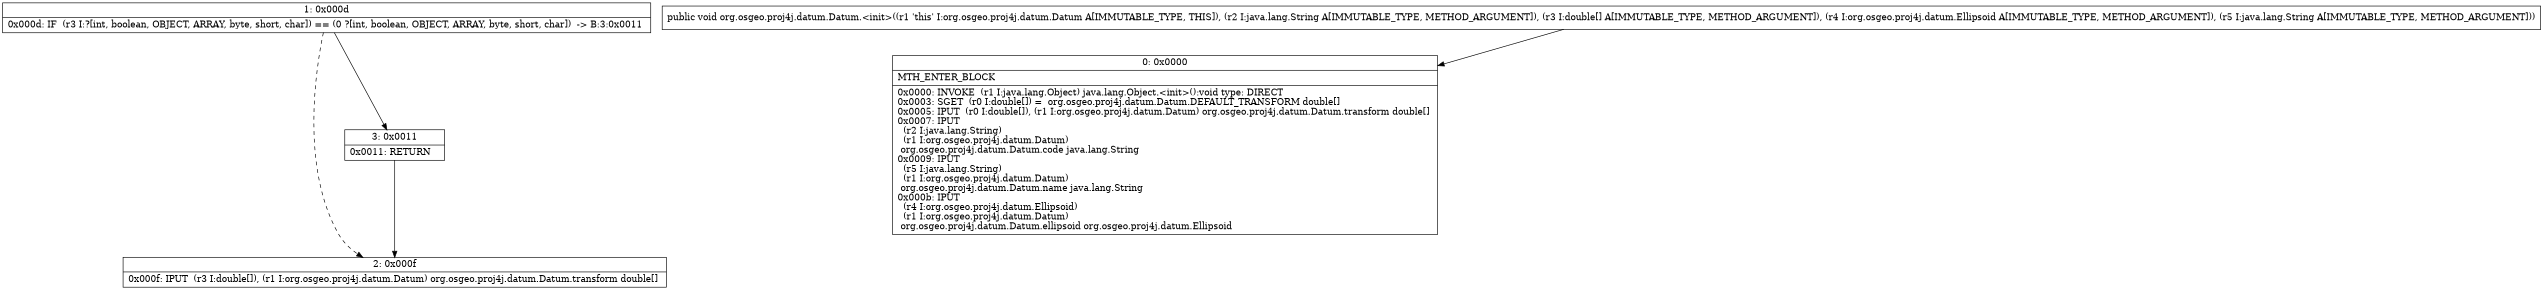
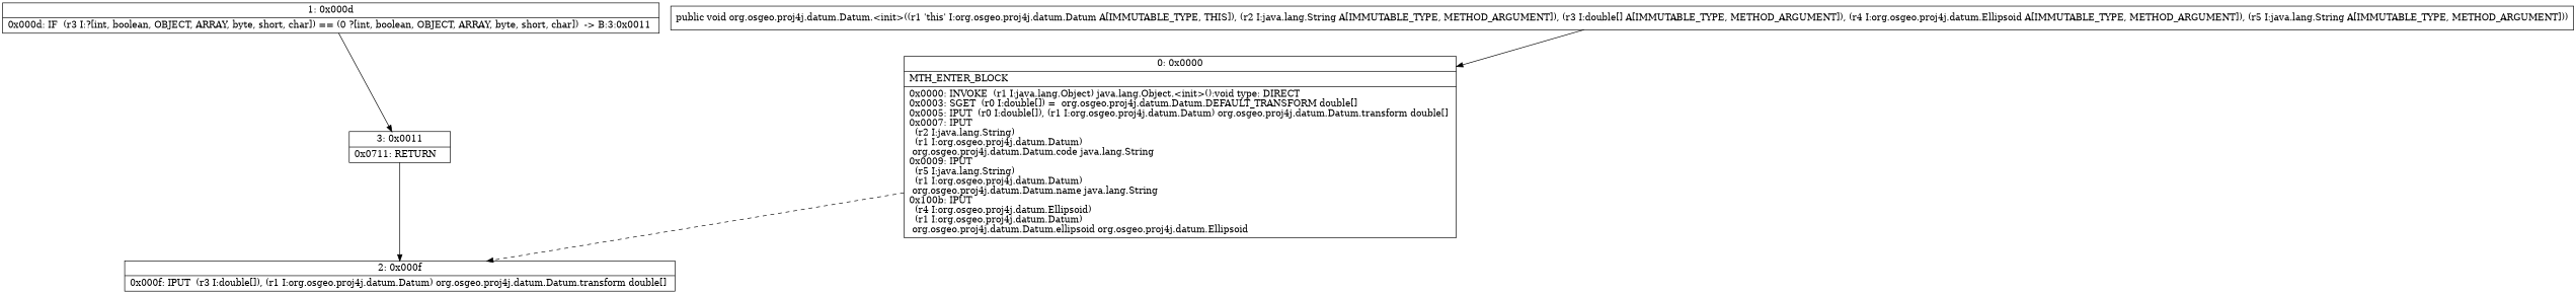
  digraph {
    node [shape=record]
-   n1 [label="{0\:\ 0x0000|MTH_ENTER_BLOCK\l|0x0000: INVOKE  (r1 I:java.lang.Object) java.lang.Object.\<init\>():void type: DIRECT \l0x0003: SGET  (r0 I:double[]) =  org.osgeo.proj4j.datum.Datum.DEFAULT_TRANSFORM double[] \l0x0005: IPUT  (r0 I:double[]), (r1 I:org.osgeo.proj4j.datum.Datum) org.osgeo.proj4j.datum.Datum.transform double[] \l0x0007: IPUT  \l  (r2 I:java.lang.String)\l  (r1 I:org.osgeo.proj4j.datum.Datum)\l org.osgeo.proj4j.datum.Datum.code java.lang.String \l0x0009: IPUT  \l  (r5 I:java.lang.String)\l  (r1 I:org.osgeo.proj4j.datum.Datum)\l org.osgeo.proj4j.datum.Datum.name java.lang.String \l0x000b: IPUT  \l  (r4 I:org.osgeo.proj4j.datum.Ellipsoid)\l  (r1 I:org.osgeo.proj4j.datum.Datum)\l org.osgeo.proj4j.datum.Datum.ellipsoid org.osgeo.proj4j.datum.Ellipsoid \l}"]
+   n1 [label="{0\:\ 0x0000|MTH_ENTER_BLOCK\l|0x0000: INVOKE  (r1 I:java.lang.Object) java.lang.Object.\<init\>():void type: DIRECT \l0x0003: SGET  (r0 I:double[]) =  org.osgeo.proj4j.datum.Datum.DEFAULT_TRANSFORM double[] \l0x0005: IPUT  (r0 I:double[]), (r1 I:org.osgeo.proj4j.datum.Datum) org.osgeo.proj4j.datum.Datum.transform double[] \l0x0007: IPUT  \l  (r2 I:java.lang.String)\l  (r1 I:org.osgeo.proj4j.datum.Datum)\l org.osgeo.proj4j.datum.Datum.code java.lang.String \l0x0009: IPUT  \l  (r5 I:java.lang.String)\l  (r1 I:org.osgeo.proj4j.datum.Datum)\l org.osgeo.proj4j.datum.Datum.name java.lang.String \l0x100b: IPUT  \l  (r4 I:org.osgeo.proj4j.datum.Ellipsoid)\l  (r1 I:org.osgeo.proj4j.datum.Datum)\l org.osgeo.proj4j.datum.Datum.ellipsoid org.osgeo.proj4j.datum.Ellipsoid \l}"]
    n2 [label="{1\:\ 0x000d|0x000d: IF  (r3 I:?[int, boolean, OBJECT, ARRAY, byte, short, char]) == (0 ?[int, boolean, OBJECT, ARRAY, byte, short, char])  \-\> B:3:0x0011 \l}"]
    n3 [label="{2\:\ 0x000f|0x000f: IPUT  (r3 I:double[]), (r1 I:org.osgeo.proj4j.datum.Datum) org.osgeo.proj4j.datum.Datum.transform double[] \l}"]
-   n4 [label="{3\:\ 0x0011|0x0011: RETURN   \l}"]
+   n4 [label="{3\:\ 0x0011|0x0711: RETURN   \l}"]
    n5 [label="{public void org.osgeo.proj4j.datum.Datum.\<init\>((r1 'this' I:org.osgeo.proj4j.datum.Datum A[IMMUTABLE_TYPE, THIS]), (r2 I:java.lang.String A[IMMUTABLE_TYPE, METHOD_ARGUMENT]), (r3 I:double[] A[IMMUTABLE_TYPE, METHOD_ARGUMENT]), (r4 I:org.osgeo.proj4j.datum.Ellipsoid A[IMMUTABLE_TYPE, METHOD_ARGUMENT]), (r5 I:java.lang.String A[IMMUTABLE_TYPE, METHOD_ARGUMENT])) }"]
-   n2 -> n3 [style=dashed]
+   n1 -> n3 [style=dashed]
    n2 -> n4
    n4 -> n3
    n5 -> n1
  }
